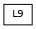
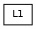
  digraph {
    rankdir=LR
-   n1 [color=black fillcolor=white fontname=Helvetica fontsize=10 height=0.2 label=L9 shape=record style=filled width=0.4]
+   n1 [color=black fillcolor=white fontname=Helvetica fontsize=10 height=0.2 label=L1 shape=record style=filled width=0.4]
  }
